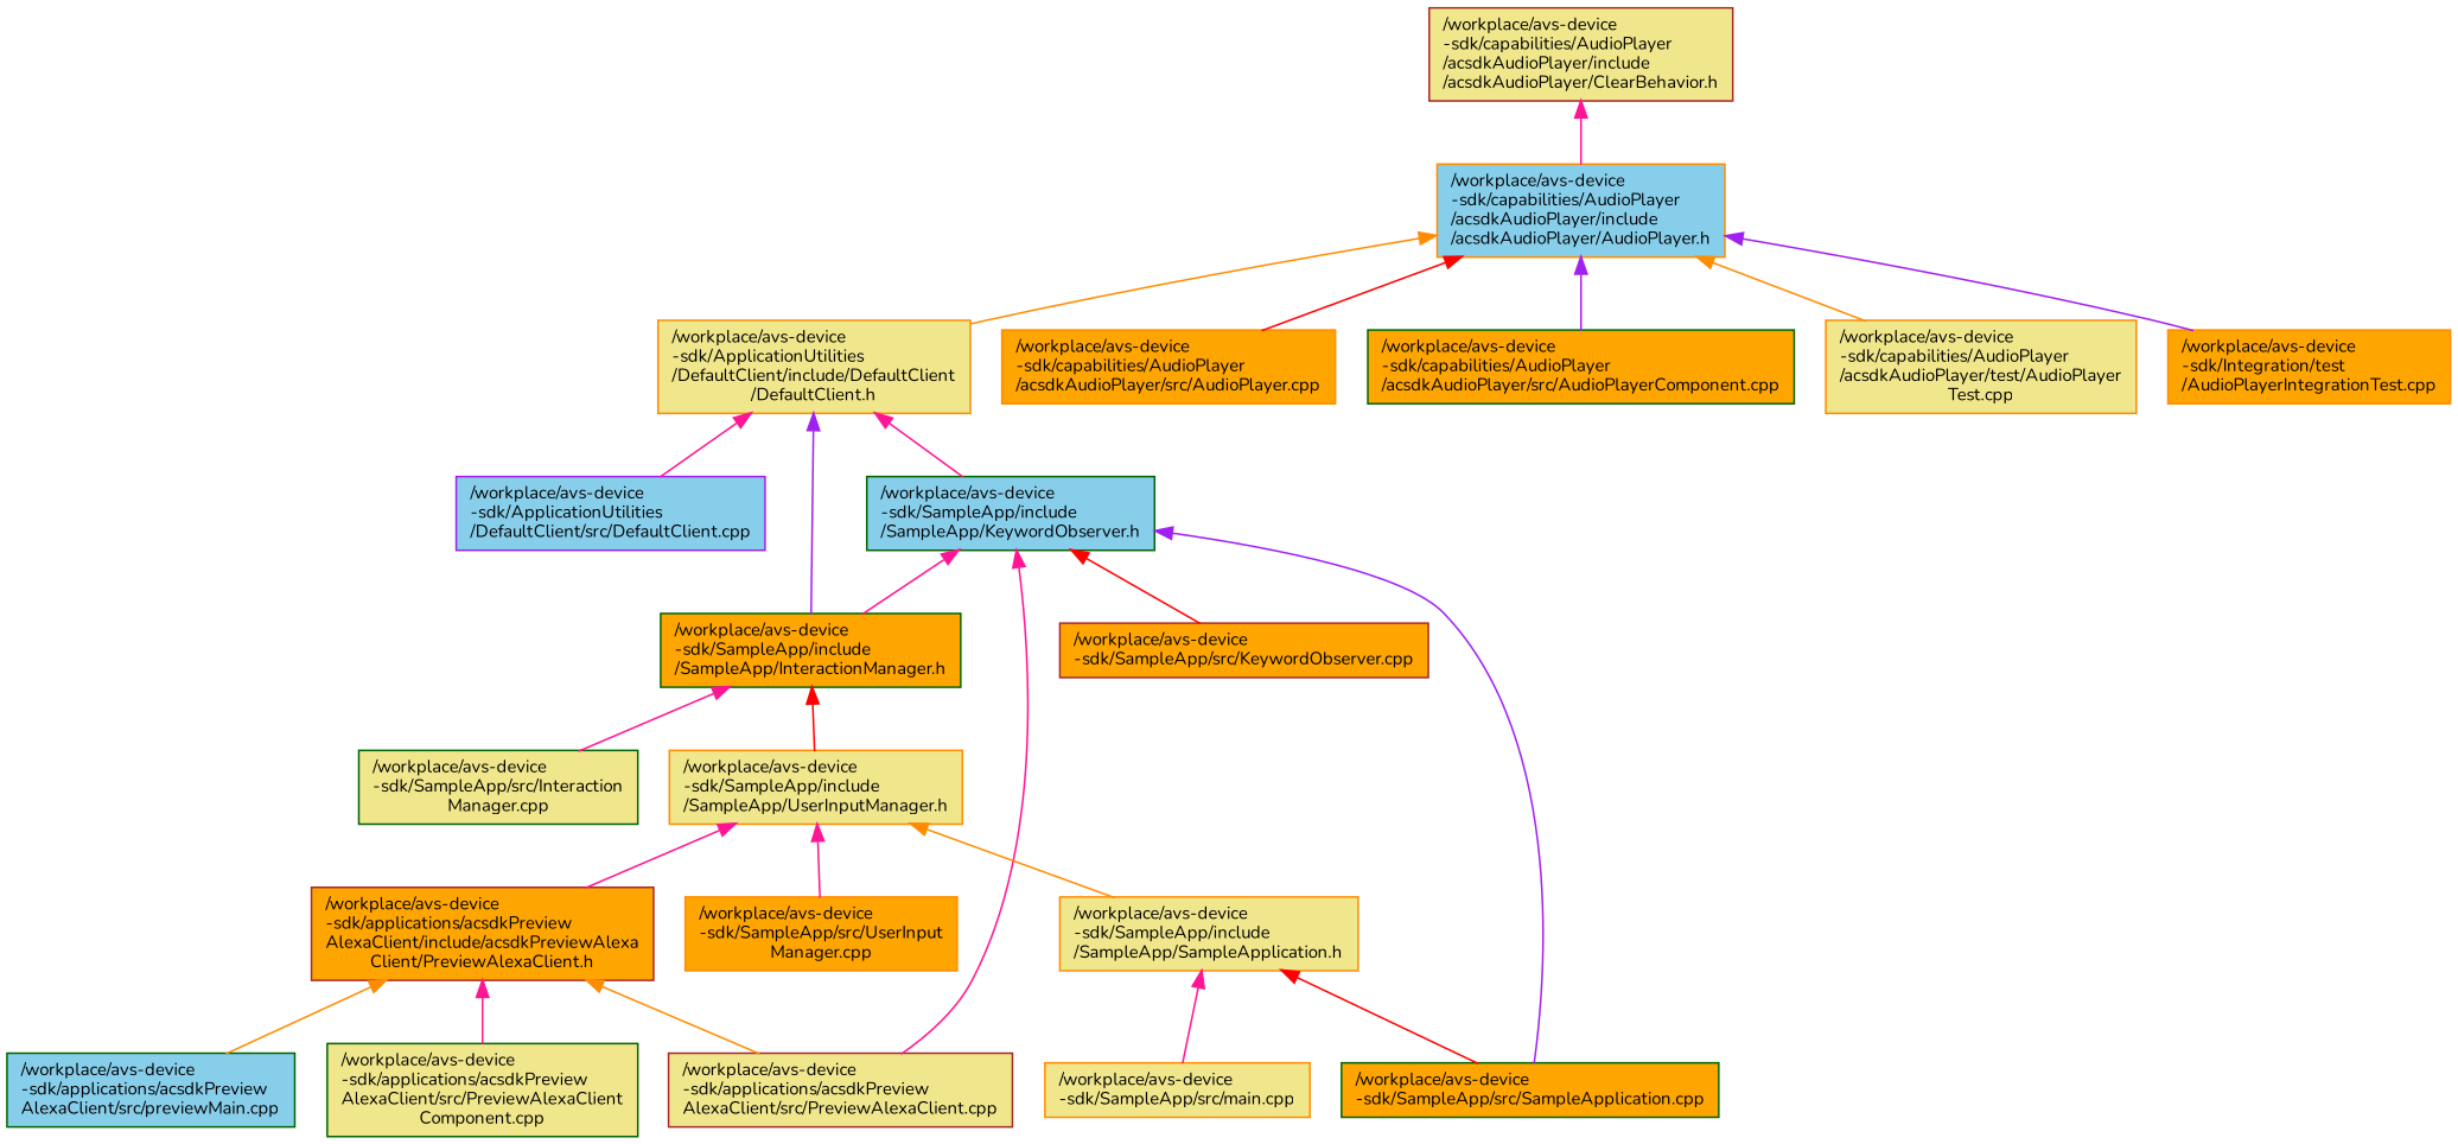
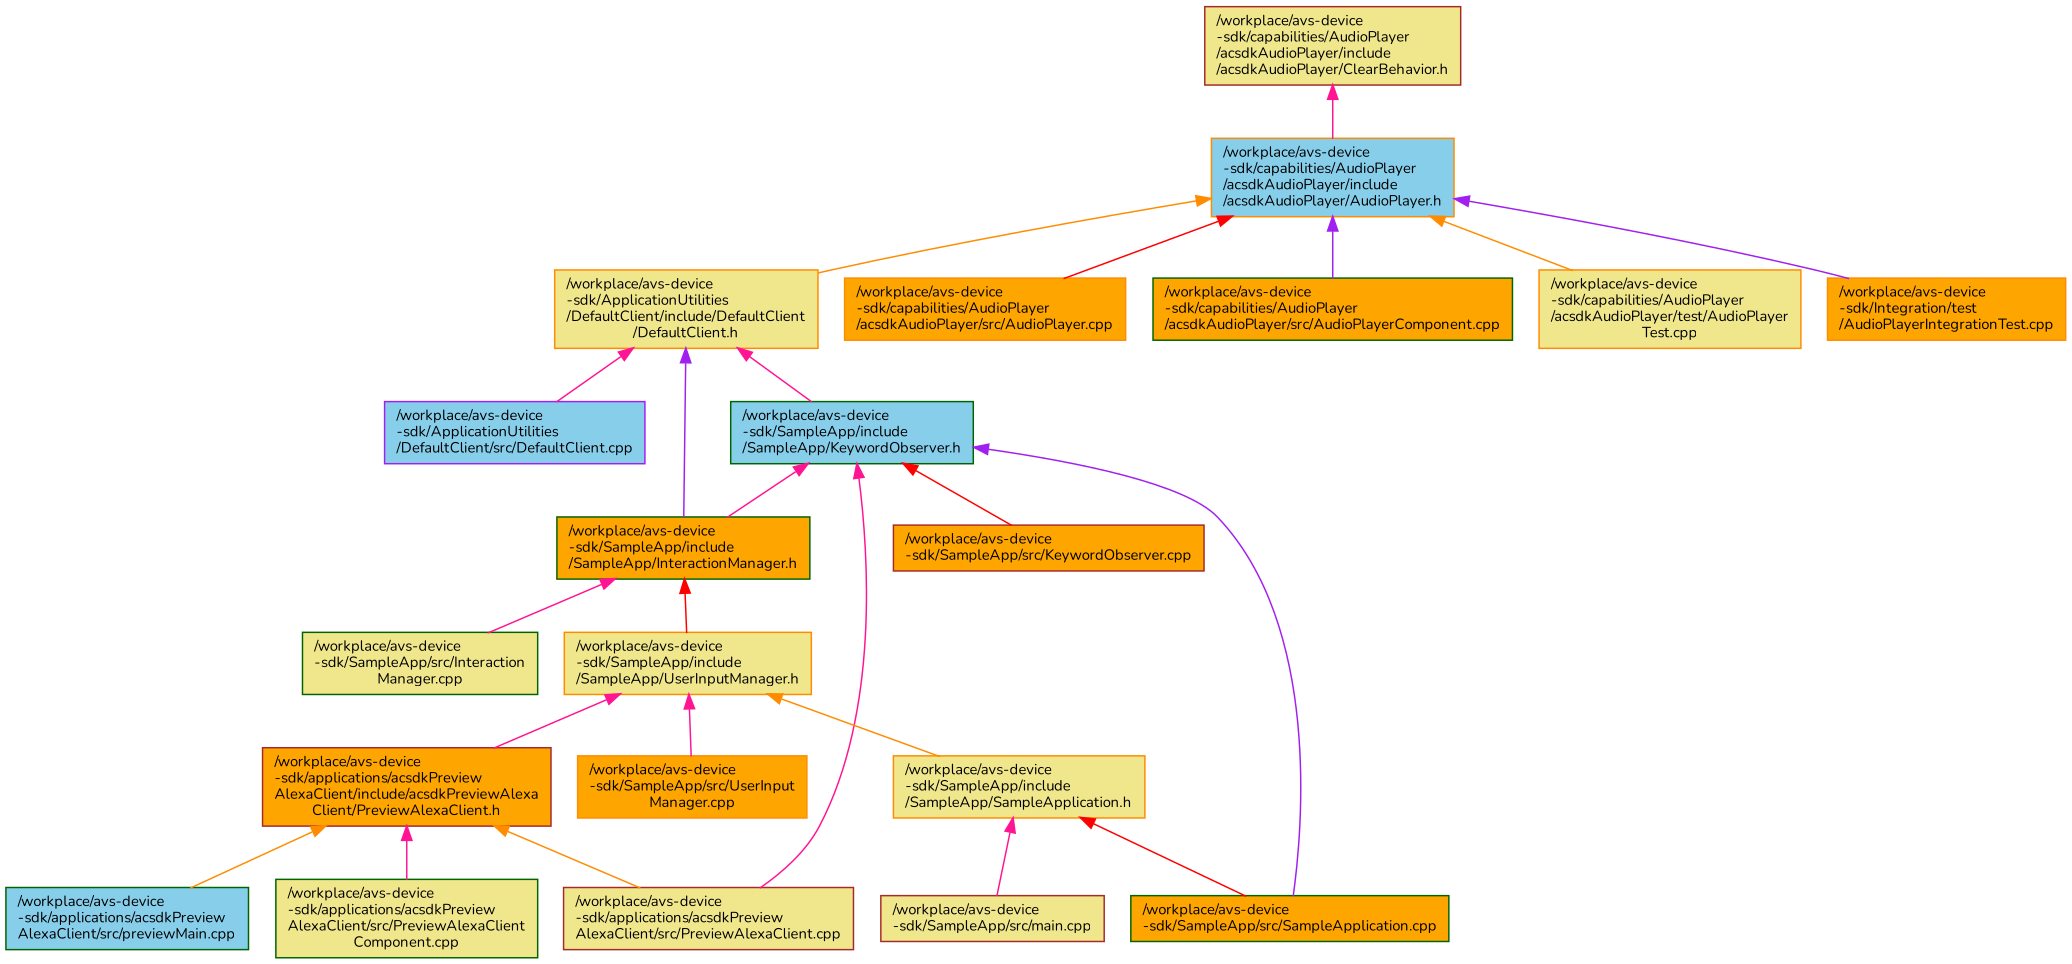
  digraph {
    fontname=Nunito
    node [color=darkorange fillcolor=khaki fontname=Nunito fontsize=10 shape=record style=filled]
    edge [color=deeppink dir=back fontname=Nunito fontsize=10 labelfontname=Helvetica labelfontsize=10 style=solid]
    n1 [color=brown fontcolor=black height=0.2 label="/workplace/avs-device\l-sdk/capabilities/AudioPlayer\l/acsdkAudioPlayer/include\l/acsdkAudioPlayer/ClearBehavior.h" width=0.4]
    n2 [fillcolor=skyblue height=0.2 label="/workplace/avs-device\l-sdk/capabilities/AudioPlayer\l/acsdkAudioPlayer/include\l/acsdkAudioPlayer/AudioPlayer.h" width=0.4]
    n3 [height=0.2 label="/workplace/avs-device\l-sdk/ApplicationUtilities\l/DefaultClient/include/DefaultClient\l/DefaultClient.h" width=0.4]
    n4 [fillcolor=orange height=0.2 label="/workplace/avs-device\l-sdk/capabilities/AudioPlayer\l/acsdkAudioPlayer/src/AudioPlayer.cpp" width=0.4]
    n5 [color=darkgreen fillcolor=orange height=0.2 label="/workplace/avs-device\l-sdk/capabilities/AudioPlayer\l/acsdkAudioPlayer/src/AudioPlayerComponent.cpp" width=0.4]
    n6 [height=0.2 label="/workplace/avs-device\l-sdk/capabilities/AudioPlayer\l/acsdkAudioPlayer/test/AudioPlayer\lTest.cpp" width=0.4]
    n7 [fillcolor=orange height=0.2 label="/workplace/avs-device\l-sdk/Integration/test\l/AudioPlayerIntegrationTest.cpp" width=0.4]
    n8 [color=purple fillcolor=skyblue height=0.2 label="/workplace/avs-device\l-sdk/ApplicationUtilities\l/DefaultClient/src/DefaultClient.cpp" width=0.4]
    n9 [color=darkgreen fillcolor=orange height=0.2 label="/workplace/avs-device\l-sdk/SampleApp/include\l/SampleApp/InteractionManager.h" width=0.4]
    n10 [color=darkgreen fillcolor=skyblue height=0.2 label="/workplace/avs-device\l-sdk/SampleApp/include\l/SampleApp/KeywordObserver.h" width=0.4]
    n11 [height=0.2 label="/workplace/avs-device\l-sdk/SampleApp/include\l/SampleApp/UserInputManager.h" width=0.4]
    n12 [color=darkgreen height=0.2 label="/workplace/avs-device\l-sdk/SampleApp/src/Interaction\lManager.cpp" width=0.4]
    n13 [color=brown fillcolor=orange height=0.2 label="/workplace/avs-device\l-sdk/applications/acsdkPreview\lAlexaClient/include/acsdkPreviewAlexa\lClient/PreviewAlexaClient.h" width=0.4]
    n14 [height=0.2 label="/workplace/avs-device\l-sdk/SampleApp/include\l/SampleApp/SampleApplication.h" width=0.4]
    n15 [fillcolor=orange height=0.2 label="/workplace/avs-device\l-sdk/SampleApp/src/UserInput\lManager.cpp" width=0.4]
    n16 [color=brown height=0.2 label="/workplace/avs-device\l-sdk/applications/acsdkPreview\lAlexaClient/src/PreviewAlexaClient.cpp" width=0.4]
    n17 [color=darkgreen height=0.2 label="/workplace/avs-device\l-sdk/applications/acsdkPreview\lAlexaClient/src/PreviewAlexaClient\lComponent.cpp" width=0.4]
    n18 [color=darkgreen fillcolor=skyblue height=0.2 label="/workplace/avs-device\l-sdk/applications/acsdkPreview\lAlexaClient/src/previewMain.cpp" width=0.4]
-   n19 [height=0.2 label="/workplace/avs-device\l-sdk/SampleApp/src/main.cpp" width=0.4]
+   n19 [color=brown height=0.2 label="/workplace/avs-device\l-sdk/SampleApp/src/main.cpp" width=0.4]
    n20 [color=darkgreen fillcolor=orange height=0.2 label="/workplace/avs-device\l-sdk/SampleApp/src/SampleApplication.cpp" width=0.4]
    n21 [color=brown fillcolor=orange height=0.2 label="/workplace/avs-device\l-sdk/SampleApp/src/KeywordObserver.cpp" width=0.4]
    n1 -> n2
    n2 -> n3 [color=darkorange]
    n2 -> n4 [color=red]
    n2 -> n5 [color=purple]
    n2 -> n6 [color=darkorange]
    n2 -> n7 [color=purple]
    n3 -> n8
    n3 -> n9 [color=purple]
    n3 -> n10
    n9 -> n11 [color=red]
    n9 -> n12
    n10 -> n9
    n10 -> n16
    n10 -> n20 [color=purple]
    n10 -> n21 [color=red]
    n11 -> n13
    n11 -> n14 [color=darkorange]
    n11 -> n15
    n13 -> n16 [color=darkorange]
    n13 -> n17
    n13 -> n18 [color=darkorange]
    n14 -> n19
    n14 -> n20 [color=red]
  }
